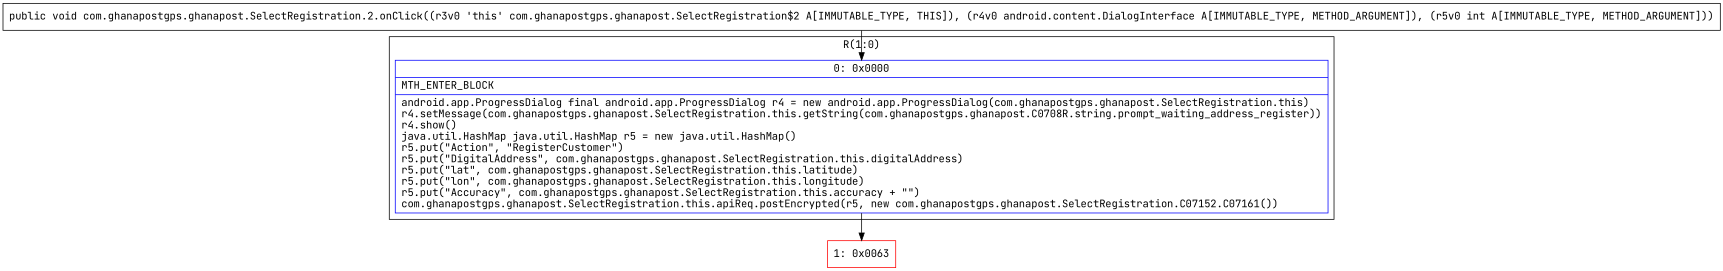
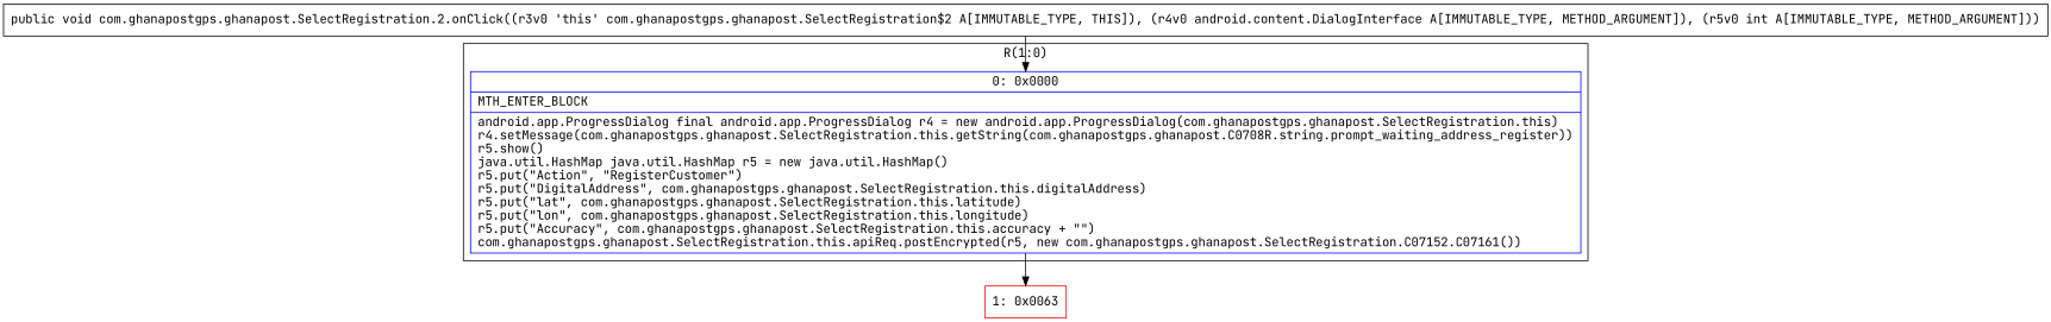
  digraph {
    fontname="JetBrains Mono"
    node [shape=record fontname="JetBrains Mono"]
    edge [fontname="JetBrains Mono"]
-   n1 [color=blue label="{0\:\ 0x0000|MTH_ENTER_BLOCK\l|android.app.ProgressDialog final android.app.ProgressDialog r4 = new android.app.ProgressDialog(com.ghanapostgps.ghanapost.SelectRegistration.this)\lr4.setMessage(com.ghanapostgps.ghanapost.SelectRegistration.this.getString(com.ghanapostgps.ghanapost.C0708R.string.prompt_waiting_address_register))\lr4.show()\ljava.util.HashMap java.util.HashMap r5 = new java.util.HashMap()\lr5.put(\"Action\", \"RegisterCustomer\")\lr5.put(\"DigitalAddress\", com.ghanapostgps.ghanapost.SelectRegistration.this.digitalAddress)\lr5.put(\"lat\", com.ghanapostgps.ghanapost.SelectRegistration.this.latitude)\lr5.put(\"lon\", com.ghanapostgps.ghanapost.SelectRegistration.this.longitude)\lr5.put(\"Accuracy\", com.ghanapostgps.ghanapost.SelectRegistration.this.accuracy + \"\")\lcom.ghanapostgps.ghanapost.SelectRegistration.this.apiReq.postEncrypted(r5, new com.ghanapostgps.ghanapost.SelectRegistration.C07152.C07161())\l}"]
+   n1 [color=blue label="{0\:\ 0x0000|MTH_ENTER_BLOCK\l|android.app.ProgressDialog final android.app.ProgressDialog r4 = new android.app.ProgressDialog(com.ghanapostgps.ghanapost.SelectRegistration.this)\lr4.setMessage(com.ghanapostgps.ghanapost.SelectRegistration.this.getString(com.ghanapostgps.ghanapost.C0708R.string.prompt_waiting_address_register))\lr5.show()\ljava.util.HashMap java.util.HashMap r5 = new java.util.HashMap()\lr5.put(\"Action\", \"RegisterCustomer\")\lr5.put(\"DigitalAddress\", com.ghanapostgps.ghanapost.SelectRegistration.this.digitalAddress)\lr5.put(\"lat\", com.ghanapostgps.ghanapost.SelectRegistration.this.latitude)\lr5.put(\"lon\", com.ghanapostgps.ghanapost.SelectRegistration.this.longitude)\lr5.put(\"Accuracy\", com.ghanapostgps.ghanapost.SelectRegistration.this.accuracy + \"\")\lcom.ghanapostgps.ghanapost.SelectRegistration.this.apiReq.postEncrypted(r5, new com.ghanapostgps.ghanapost.SelectRegistration.C07152.C07161())\l}"]
    n2 [color=red label="{1\:\ 0x0063}"]
    n3 [label="{public void com.ghanapostgps.ghanapost.SelectRegistration.2.onClick((r3v0 'this' com.ghanapostgps.ghanapost.SelectRegistration$2 A[IMMUTABLE_TYPE, THIS]), (r4v0 android.content.DialogInterface A[IMMUTABLE_TYPE, METHOD_ARGUMENT]), (r5v0 int A[IMMUTABLE_TYPE, METHOD_ARGUMENT])) }"]
    subgraph cluster_1 {
      label="R(1:0)"
      n1
    }
    n1 -> n2
    n3 -> n1
  }
